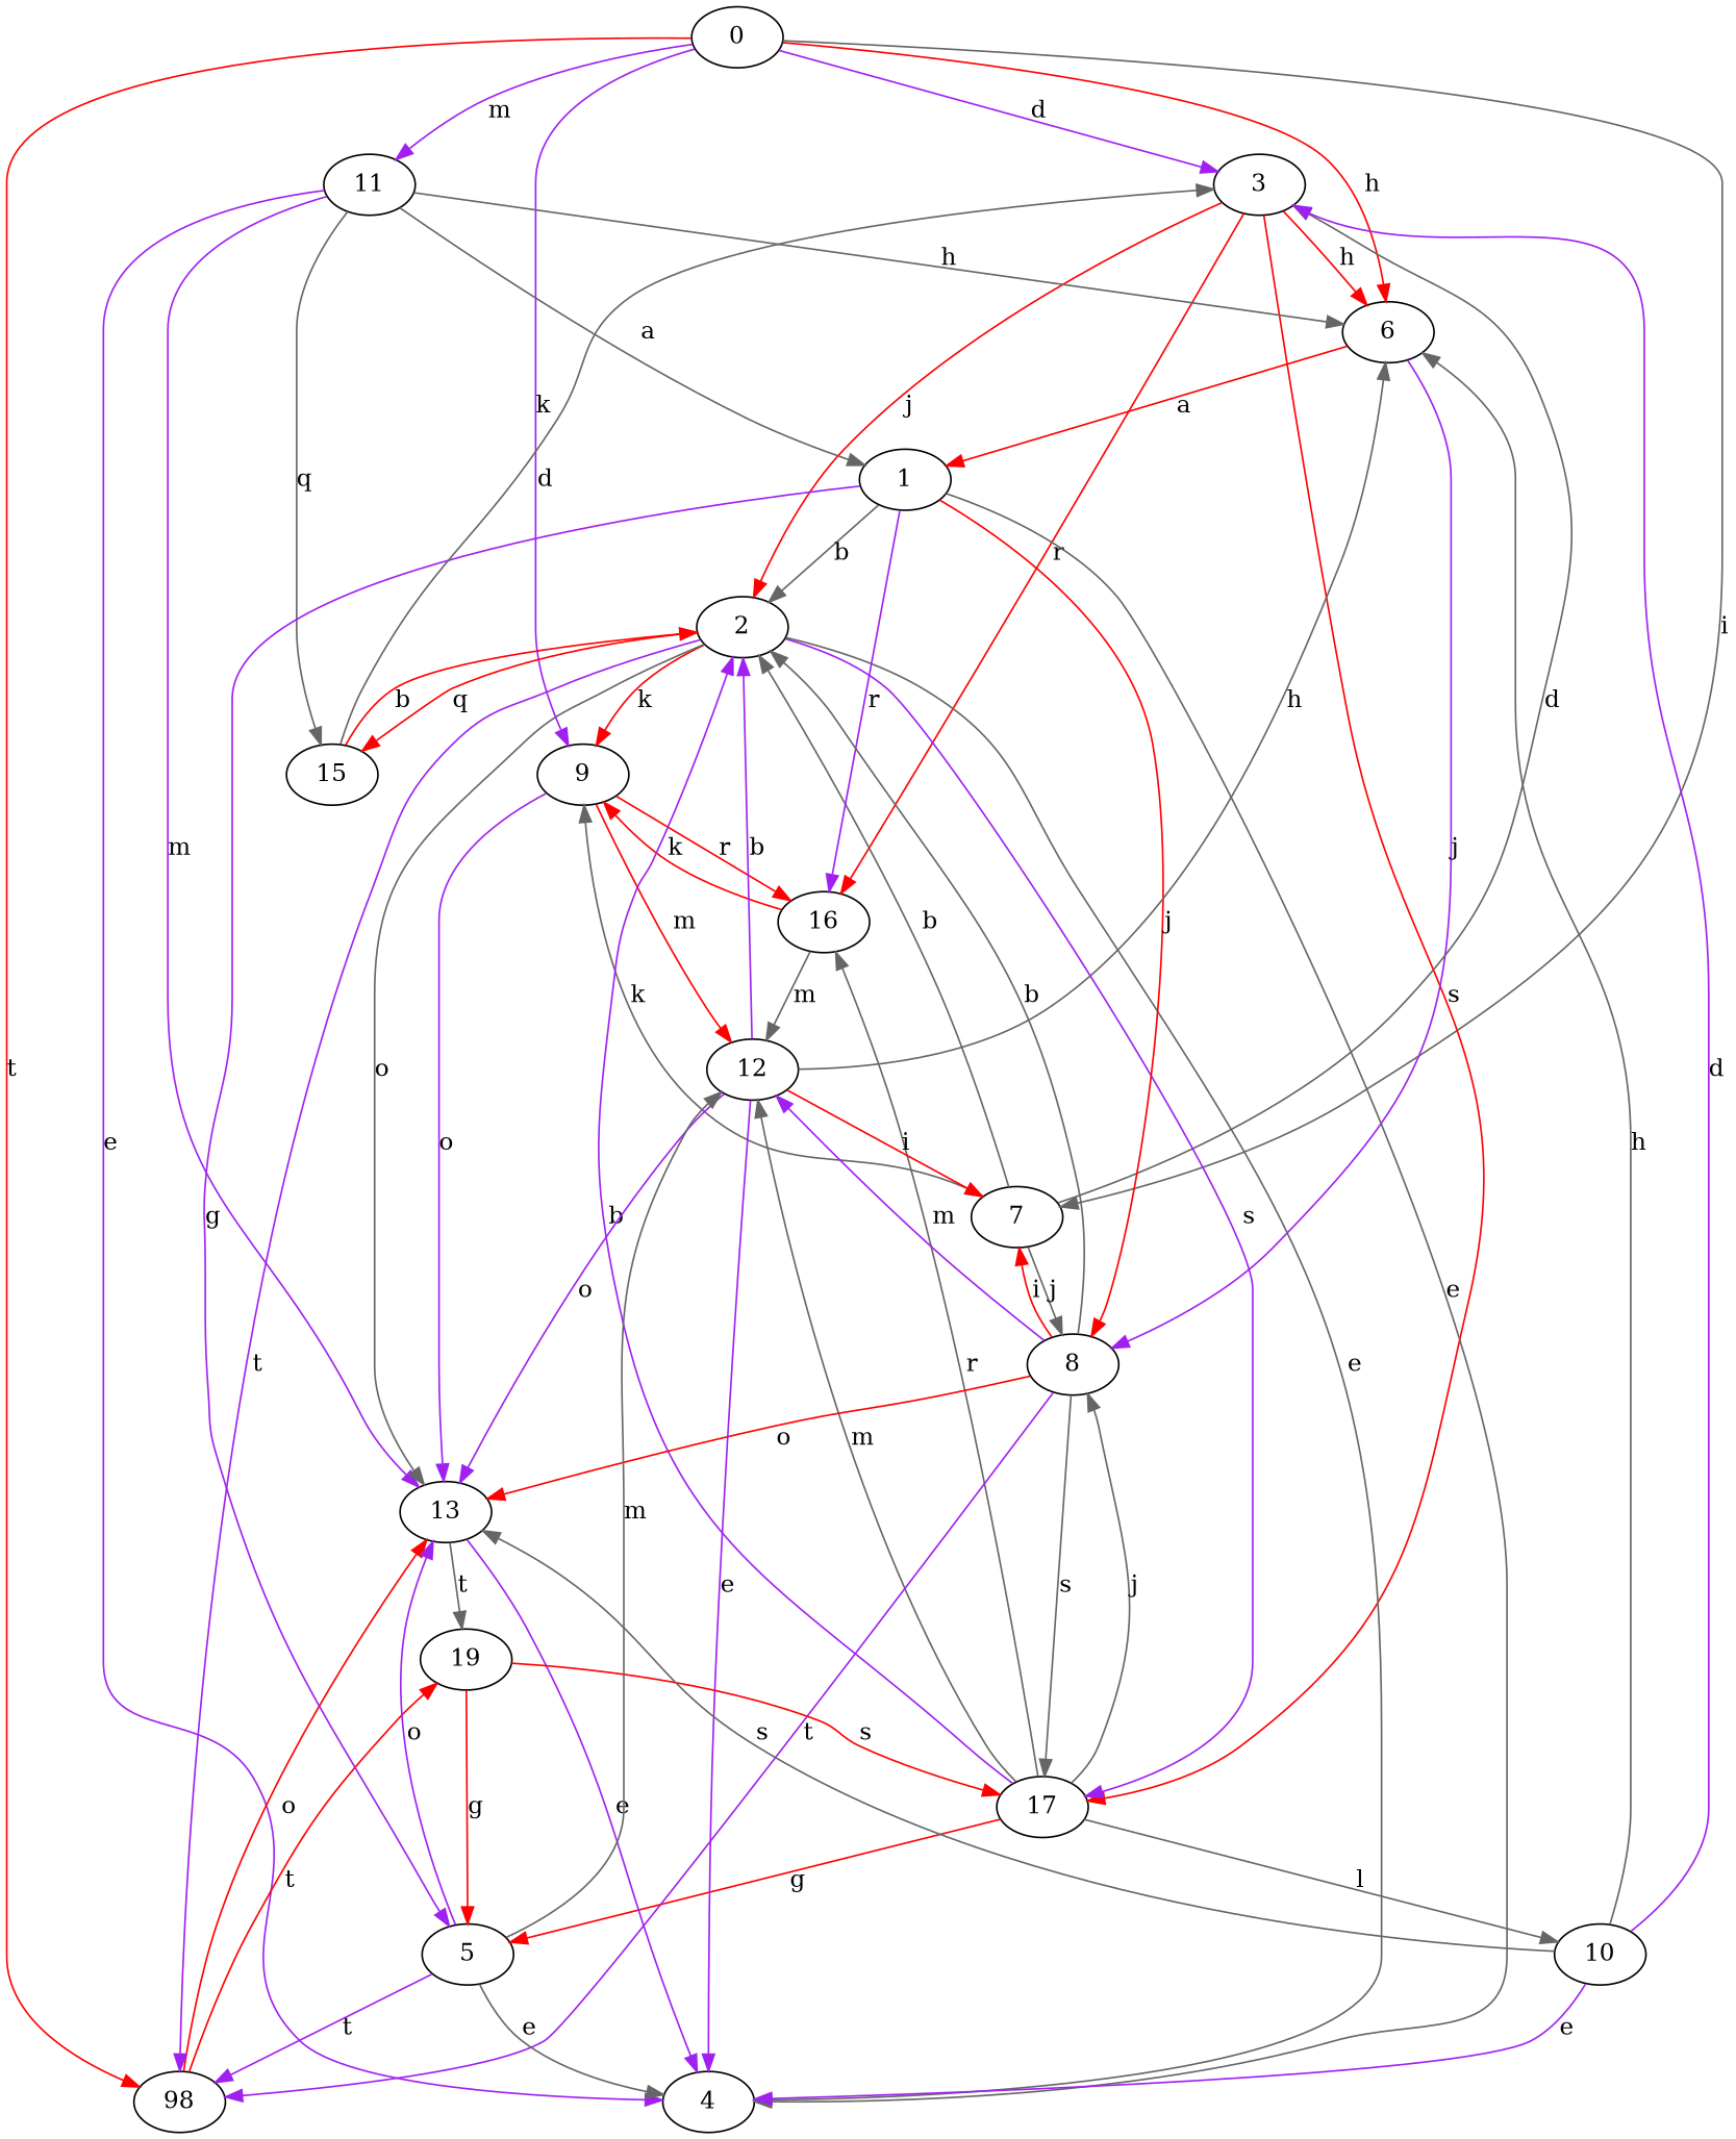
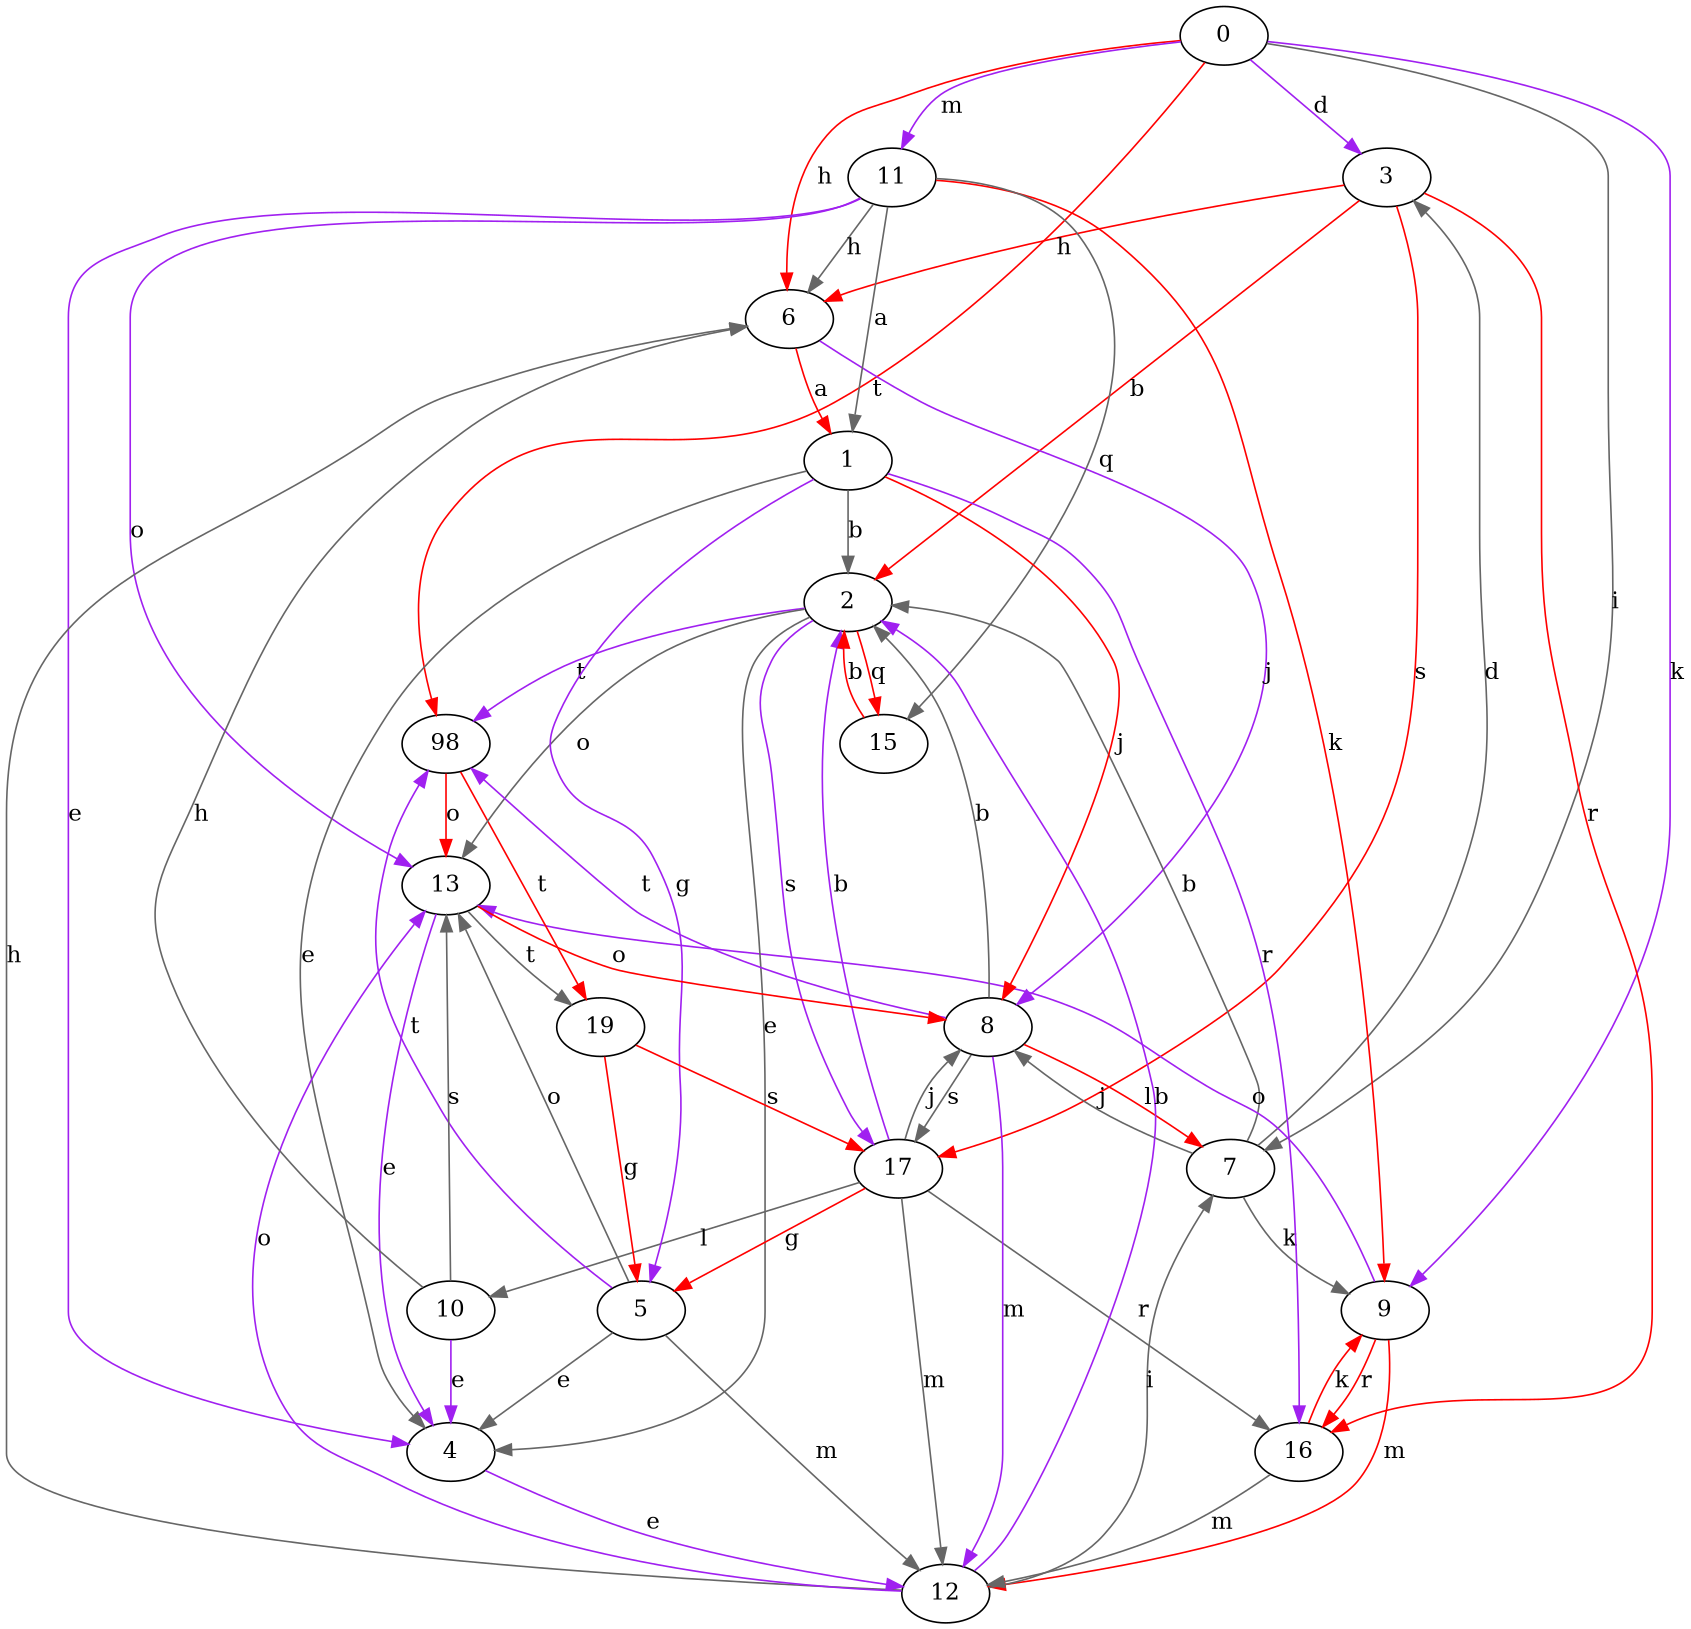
  strict digraph {
    edge [color=gray40]
    0
    3
    6
    7
    9
    11
    n7 [label=98]
    2
    16
    17
    1
    8
    13
    12
    4
    15
    19
    5
    10
    0 -> 3 [color=purple label=d]
    0 -> 6 [color=red label=h]
    0 -> 7 [label=i]
    0 -> 9 [color=purple label=k]
    0 -> 11 [color=purple label=m]
    0 -> n7 [color=red label=t]
    3 -> 6 [color=red label=h]
-   3 -> 2 [color=red label=j]
+   3 -> 2 [color=red label=b]
    3 -> 16 [color=red label=r]
    3 -> 17 [color=red label=s]
    6 -> 1 [color=red label=a]
    6 -> 8 [color=purple label=j]
    7 -> 3 [label=d]
    7 -> 9 [label=k]
    7 -> 2 [label=b]
    7 -> 8 [label=j]
    9 -> 16 [color=red label=r]
    9 -> 13 [color=purple label=o]
    9 -> 12 [color=red label=m]
    11 -> 6 [label=h]
    11 -> 1 [label=a]
-   11 -> 13 [color=purple label=m]
+   11 -> 13 [color=purple label=o]
    11 -> 4 [color=purple label=e]
    11 -> 15 [label=q]
    n7 -> 13 [color=red label=o]
    n7 -> 19 [color=red label=t]
-   2 -> 9 [color=red label=k]
+   11 -> 9 [color=red label=k]
    2 -> n7 [color=purple label=t]
    2 -> 17 [color=purple label=s]
    2 -> 13 [label=o]
    2 -> 4 [label=e]
    2 -> 15 [color=red label=q]
    16 -> 9 [color=red label=k]
    16 -> 12 [label=m]
    17 -> 2 [color=purple label=b]
    17 -> 16 [label=r]
    17 -> 8 [label=j]
    17 -> 12 [label=m]
    17 -> 5 [color=red label=g]
    17 -> 10 [label=l]
    1 -> 2 [label=b]
    1 -> 16 [color=purple label=r]
    1 -> 8 [color=red label=j]
    1 -> 4 [label=e]
    1 -> 5 [color=purple label=g]
-   8 -> 7 [color=red label=i]
+   8 -> 7 [color=red label=l]
    8 -> n7 [color=purple label=t]
    8 -> 2 [label=b]
    8 -> 17 [label=s]
-   8 -> 13 [color=red label=o]
+   13 -> 8 [color=red label=o]
    8 -> 12 [color=purple label=m]
    13 -> 4 [color=purple label=e]
    13 -> 19 [label=t]
    12 -> 6 [label=h]
-   12 -> 7 [color=red label=i]
+   12 -> 7 [label=i]
    12 -> 2 [color=purple label=b]
    12 -> 13 [color=purple label=o]
-   12 -> 4 [color=purple label=e]
-   15 -> 3 [label=d]
+   4 -> 12 [color=purple label=e]
    15 -> 2 [color=red label=b]
    19 -> 17 [color=red label=s]
    19 -> 5 [color=red label=g]
    5 -> n7 [color=purple label=t]
-   5 -> 13 [color=purple label=o]
+   5 -> 13 [label=o]
    5 -> 12 [label=m]
    5 -> 4 [label=e]
-   10 -> 3 [color=purple label=d]
    10 -> 6 [label=h]
    10 -> 13 [label=s]
    10 -> 4 [color=purple label=e]
  }
